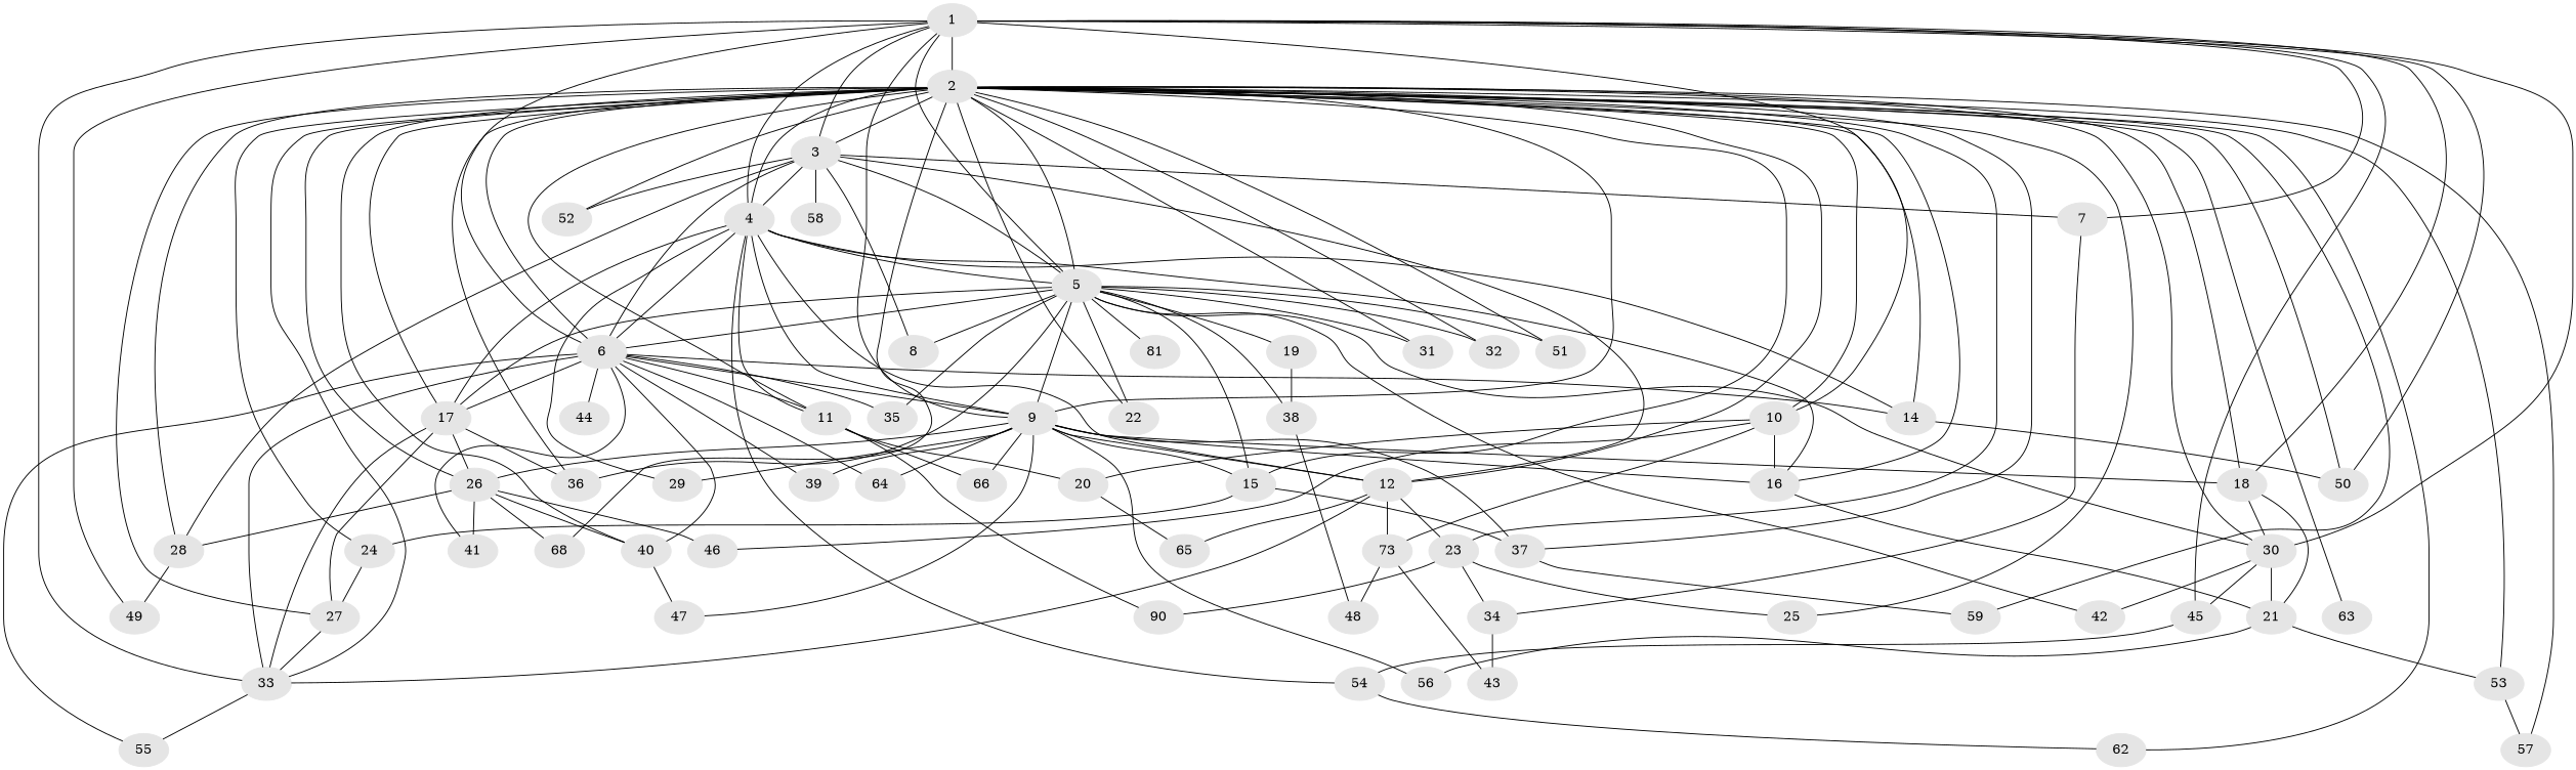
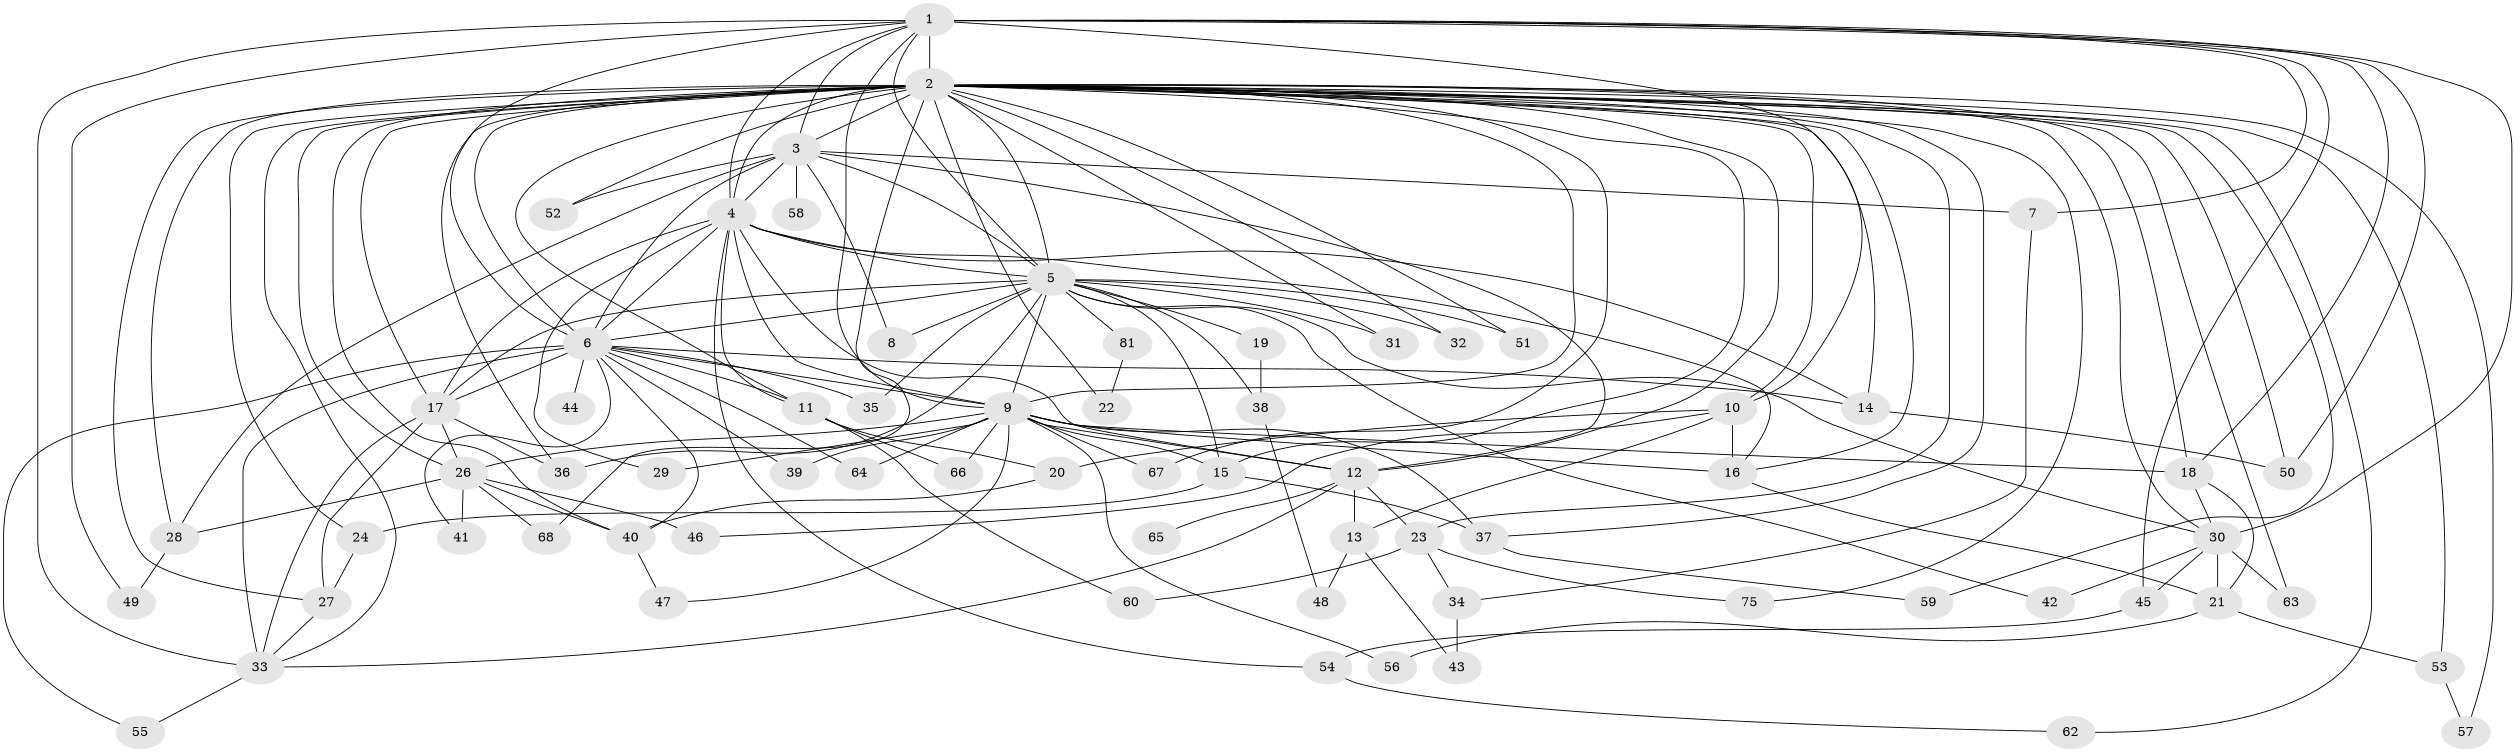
  graph {
    node [color=gray90 style=filled]
    edge [weight=1.0]
    1
    2
    3
    4
    5
    6
    7
    9
    10
    18
    30
    33
    45
    49
    50
    11
    12
    14
    15
    16
    17
    22
    23
    24
-   25
+   25 [label=75]
    26
    27
    28
    31
    32
    36
    37
    40
    51
    52
    53
    57
    59
    62
    63
+   67
    68
    8
    58
    29
    54
    19
    35
    38
    42
    n51 [label=81]
    39
    41
    44
    55
    64
    34
    47
    56
    66
-   13 [label=73]
+   13
    20
    46
    21
-   60 [label=90]
+   60
    65
    48
    43
    1 -- 2 [weight=4.0]
    1 -- 3
    1 -- 4 [weight=2.0]
    1 -- 5
    1 -- 6 [weight=2.0]
    1 -- 7
    1 -- 9
    1 -- 10
    1 -- 18
    1 -- 30
    1 -- 33
    1 -- 45
    1 -- 49
    1 -- 50
    2 -- 3 [weight=4.0]
    2 -- 4 [weight=9.0]
    2 -- 5 [weight=7.0]
    2 -- 6 [weight=9.0]
    2 -- 9
    2 -- 10 [weight=2.0]
    2 -- 18
    2 -- 30
    2 -- 33
    2 -- 50
    2 -- 11
    2 -- 12
    2 -- 14 [weight=2.0]
    2 -- 15 [weight=2.0]
    2 -- 16
    2 -- 17
    2 -- 22
    2 -- 23
    2 -- 24
    2 -- 25
    2 -- 26 [weight=4.0]
    2 -- 27 [weight=3.0]
    2 -- 28
    2 -- 31
    2 -- 32
    2 -- 36
    2 -- 37 [weight=2.0]
    2 -- 40
    2 -- 51
    2 -- 52
    2 -- 53
    2 -- 57
    2 -- 59
    2 -- 62
    2 -- 63
+   2 -- 67
    2 -- 68
    3 -- 4 [weight=2.0]
    3 -- 5 [weight=2.0]
    3 -- 6 [weight=2.0]
    3 -- 7
    3 -- 12
    3 -- 28
    3 -- 52
    3 -- 8
    3 -- 58
    4 -- 5 [weight=3.0]
    4 -- 6 [weight=4.0]
    4 -- 9
    4 -- 11 [weight=2.0]
    4 -- 12
    4 -- 14 [weight=2.0]
    4 -- 16
    4 -- 17 [weight=6.0]
    4 -- 29
    4 -- 54
    5 -- 6 [weight=2.0]
    5 -- 9
    5 -- 30
    5 -- 15
    5 -- 17
-   5 -- 22
+   n51 -- 22
    5 -- 31
    5 -- 32
    5 -- 36
    5 -- 51
    5 -- 8
    5 -- 19
    5 -- 35
    5 -- 38
    5 -- 42
    5 -- n51
    6 -- 9
    6 -- 33 [weight=2.0]
    6 -- 11
    6 -- 14
    6 -- 17
    6 -- 40
    6 -- 35
    6 -- 39
    6 -- 41
    6 -- 44
    6 -- 55
    6 -- 64
    7 -- 34
    9 -- 18
    9 -- 12
    9 -- 15
    9 -- 16
    9 -- 26
    9 -- 37
+   9 -- 67
    9 -- 29
    9 -- 39
    9 -- 64
    9 -- 47
    9 -- 56
    9 -- 66
    10 -- 16
    10 -- 13
    10 -- 20
    10 -- 46
    18 -- 30
    18 -- 21
    30 -- 45 [weight=2.0]
+   30 -- 63
    30 -- 42
    30 -- 21
    33 -- 55
    45 -- 54
    11 -- 66
    11 -- 20
    11 -- 60
    12 -- 33
    12 -- 23
    12 -- 13
    12 -- 65
    14 -- 50
    15 -- 24
    15 -- 37
    16 -- 21
    17 -- 33
    17 -- 26
    17 -- 27
    17 -- 36
    23 -- 25
    23 -- 34
    23 -- 60
    24 -- 27
    26 -- 28
    26 -- 40
    26 -- 68
    26 -- 41
    26 -- 46
    27 -- 33
    28 -- 49
    37 -- 59
    40 -- 47
    53 -- 57
    54 -- 62
    19 -- 38
    38 -- 48
    34 -- 43
    13 -- 48
    13 -- 43
-   20 -- 65
+   20 -- 40
    21 -- 53
    21 -- 56
  }
